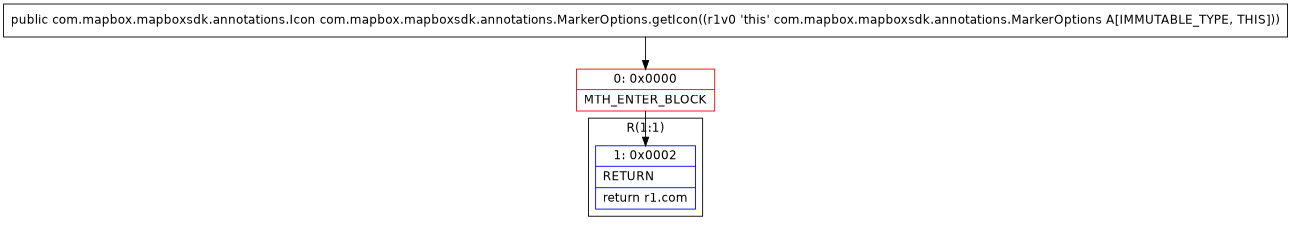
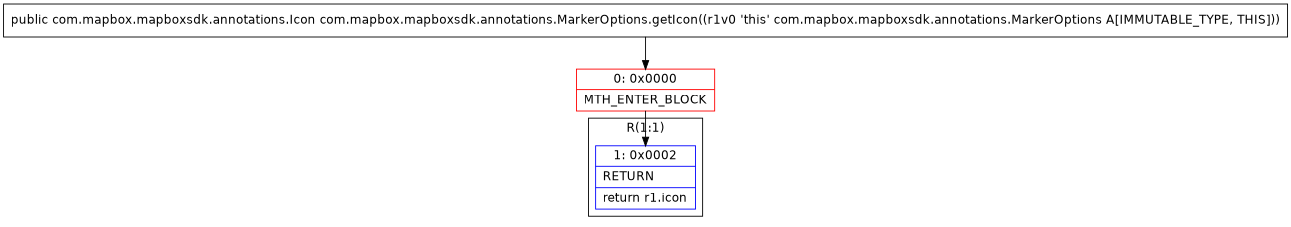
  digraph {
    fontname="DejaVu Sans"
    node [shape=record fontname="DejaVu Sans"]
    edge [fontname="DejaVu Sans"]
-   n1 [color=blue label="{1\:\ 0x0002|RETURN\l|return r1.com\l}"]
+   n1 [color=blue label="{1\:\ 0x0002|RETURN\l|return r1.icon\l}"]
    n2 [color=red label="{0\:\ 0x0000|MTH_ENTER_BLOCK\l}"]
    n3 [label="{public com.mapbox.mapboxsdk.annotations.Icon com.mapbox.mapboxsdk.annotations.MarkerOptions.getIcon((r1v0 'this' com.mapbox.mapboxsdk.annotations.MarkerOptions A[IMMUTABLE_TYPE, THIS])) }"]
    subgraph cluster_1 {
      label="R(1:1)"
      n1
    }
    n2 -> n1
    n3 -> n2
  }
